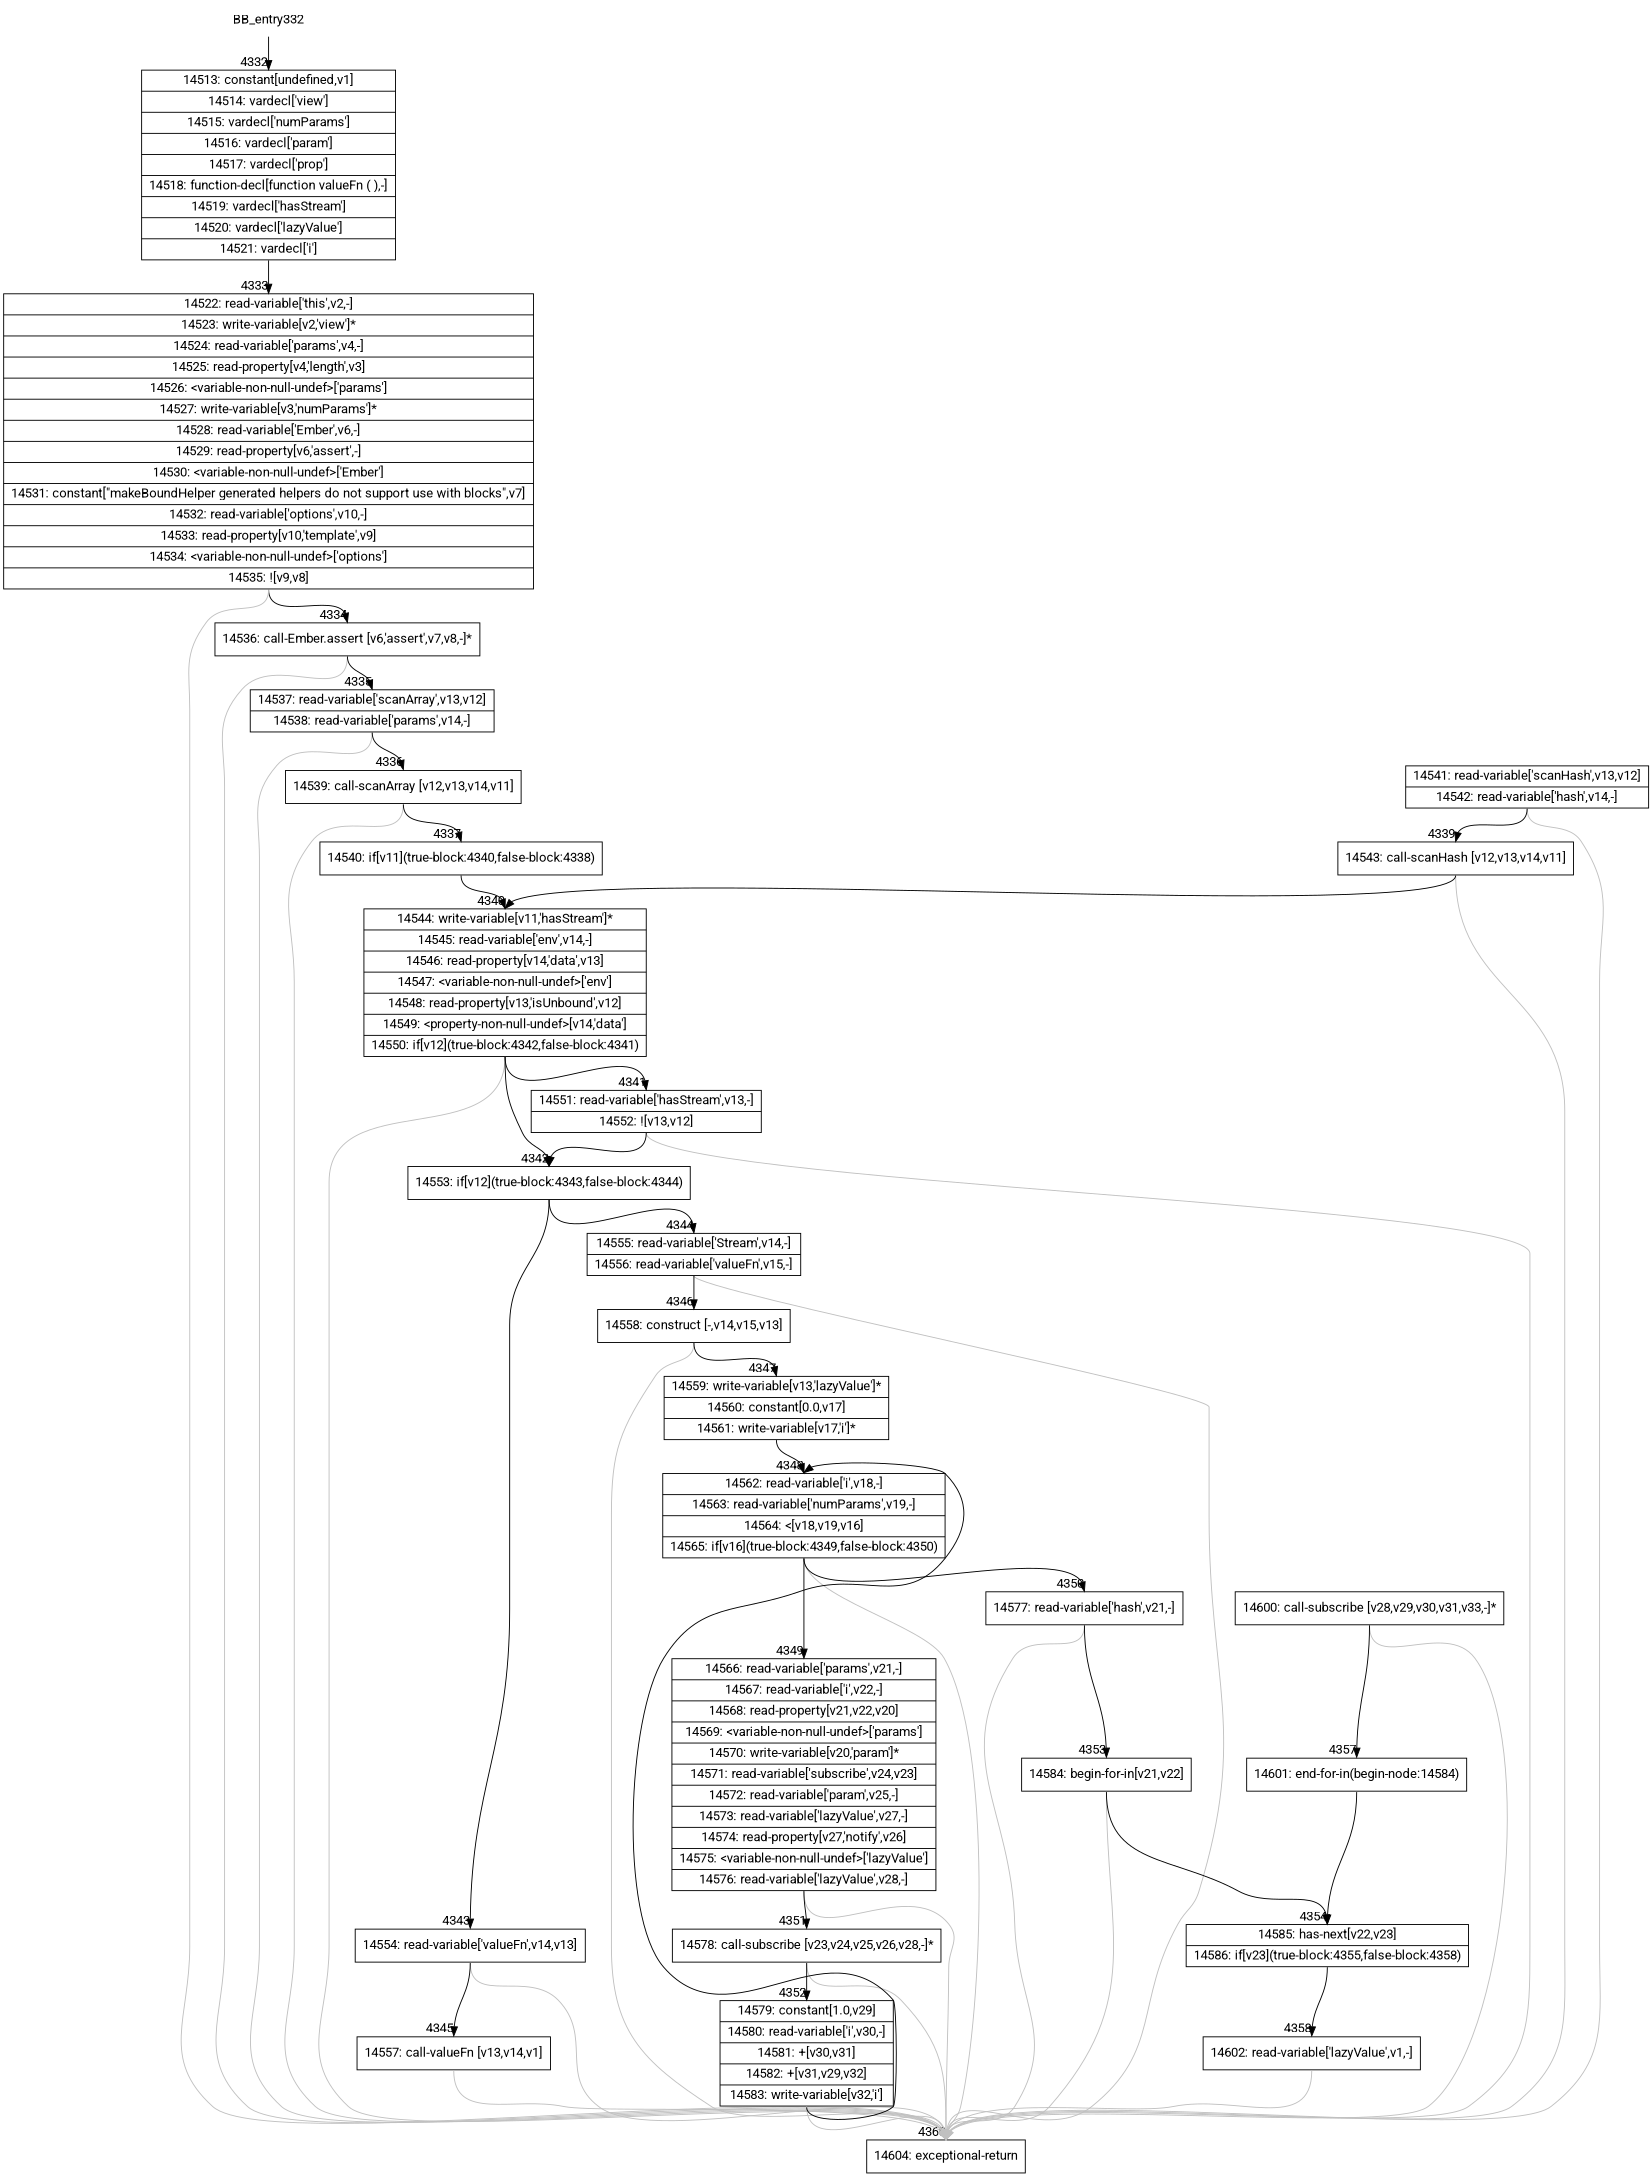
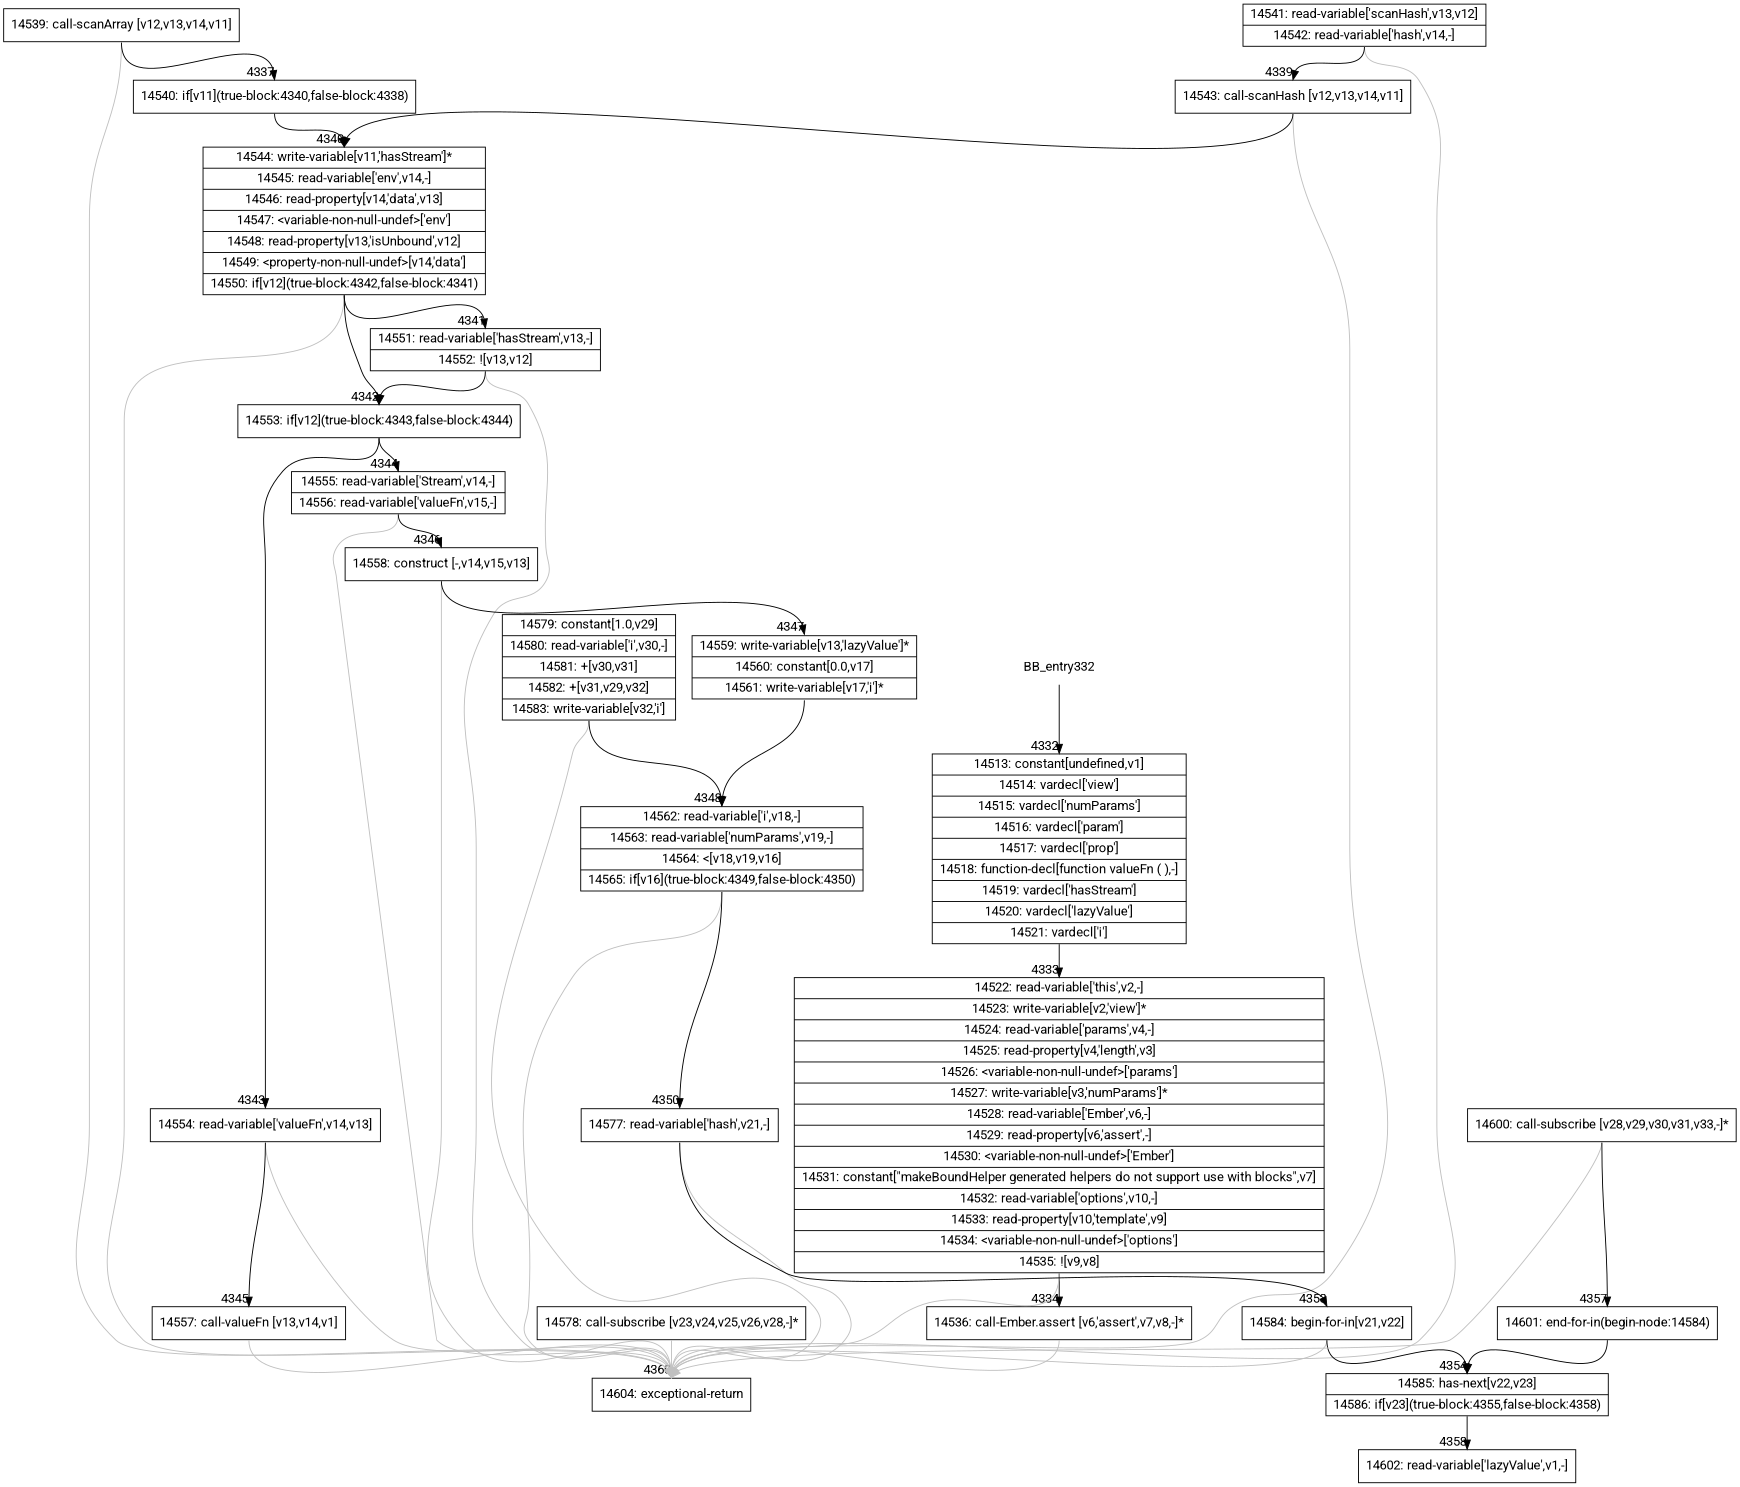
  digraph {
    fontname=Roboto
    rankdir=TD
    node [fontname=Roboto shape=record]
    edge [fontname=Roboto headport=n tailport=s]
    n1 [label=BB_entry332 shape=none]
    n2 [label="{14513: constant[undefined,v1]|14514: vardecl['view']|14515: vardecl['numParams']|14516: vardecl['param']|14517: vardecl['prop']|14518: function-decl[function valueFn ( ),-]|14519: vardecl['hasStream']|14520: vardecl['lazyValue']|14521: vardecl['i']}"]
    n3 [label="{14522: read-variable['this',v2,-]|14523: write-variable[v2,'view']*|14524: read-variable['params',v4,-]|14525: read-property[v4,'length',v3]|14526: \<variable-non-null-undef\>['params']|14527: write-variable[v3,'numParams']*|14528: read-variable['Ember',v6,-]|14529: read-property[v6,'assert',-]|14530: \<variable-non-null-undef\>['Ember']|14531: constant[\"makeBoundHelper generated helpers do not support use with blocks\",v7]|14532: read-variable['options',v10,-]|14533: read-property[v10,'template',v9]|14534: \<variable-non-null-undef\>['options']|14535: ![v9,v8]}"]
    n4 [label="{14536: call-Ember.assert [v6,'assert',v7,v8,-]*}"]
    n5 [label="{14604: exceptional-return}"]
-   n6 [label="{14537: read-variable['scanArray',v13,v12]|14538: read-variable['params',v14,-]}"]
    n7 [label="{14539: call-scanArray [v12,v13,v14,v11]}"]
    n8 [label="{14540: if[v11](true-block:4340,false-block:4338)}"]
    n9 [label="{14544: write-variable[v11,'hasStream']*|14545: read-variable['env',v14,-]|14546: read-property[v14,'data',v13]|14547: \<variable-non-null-undef\>['env']|14548: read-property[v13,'isUnbound',v12]|14549: \<property-non-null-undef\>[v14,'data']|14550: if[v12](true-block:4342,false-block:4341)}"]
    n10 [label="{14553: if[v12](true-block:4343,false-block:4344)}"]
    n11 [label="{14551: read-variable['hasStream',v13,-]|14552: ![v13,v12]}"]
    n12 [label="{14541: read-variable['scanHash',v13,v12]|14542: read-variable['hash',v14,-]}"]
    n13 [label="{14543: call-scanHash [v12,v13,v14,v11]}"]
    n14 [label="{14554: read-variable['valueFn',v14,v13]}"]
    n15 [label="{14555: read-variable['Stream',v14,-]|14556: read-variable['valueFn',v15,-]}"]
    n16 [label="{14557: call-valueFn [v13,v14,v1]}"]
    n17 [label="{14558: construct [-,v14,v15,v13]}"]
    n18 [label="{14559: write-variable[v13,'lazyValue']*|14560: constant[0.0,v17]|14561: write-variable[v17,'i']*}"]
    n19 [label="{14562: read-variable['i',v18,-]|14563: read-variable['numParams',v19,-]|14564: \<[v18,v19,v16]|14565: if[v16](true-block:4349,false-block:4350)}"]
-   n20 [label="{14566: read-variable['params',v21,-]|14567: read-variable['i',v22,-]|14568: read-property[v21,v22,v20]|14569: \<variable-non-null-undef\>['params']|14570: write-variable[v20,'param']*|14571: read-variable['subscribe',v24,v23]|14572: read-variable['param',v25,-]|14573: read-variable['lazyValue',v27,-]|14574: read-property[v27,'notify',v26]|14575: \<variable-non-null-undef\>['lazyValue']|14576: read-variable['lazyValue',v28,-]}"]
    n21 [label="{14577: read-variable['hash',v21,-]}"]
    n22 [label="{14578: call-subscribe [v23,v24,v25,v26,v28,-]*}"]
    n23 [label="{14584: begin-for-in[v21,v22]}"]
    n24 [label="{14579: constant[1.0,v29]|14580: read-variable['i',v30,-]|14581: +[v30,v31]|14582: +[v31,v29,v32]|14583: write-variable[v32,'i']}"]
    n25 [label="{14585: has-next[v22,v23]|14586: if[v23](true-block:4355,false-block:4358)}"]
    n26 [label="{14602: read-variable['lazyValue',v1,-]}"]
    n27 [label="{14600: call-subscribe [v28,v29,v30,v31,v33,-]*}"]
    n28 [label="{14601: end-for-in(begin-node:14584)}"]
    n1 -> n2 [headlabel="    4332"]
    n2 -> n3 [headlabel="      4333"]
    n3 -> n4 [headlabel="      4334"]
    n3 -> n5 [color=gray headlabel="      4360"]
    n4 -> n5 [color=gray]
-   n4 -> n6 [headlabel="      4335"]
-   n6 -> n5 [color=gray]
-   n6 -> n7 [headlabel="      4336"]
    n7 -> n5 [color=gray]
    n7 -> n8 [headlabel="      4337"]
    n8 -> n9 [headlabel="      4340"]
    n9 -> n5 [color=gray]
    n9 -> n10 [headlabel="      4342"]
    n9 -> n11 [headlabel="      4341"]
    n10 -> n14 [headlabel="      4343"]
    n10 -> n15 [headlabel="      4344"]
    n11 -> n5 [color=gray]
    n11 -> n10
    n12 -> n5 [color=gray]
    n12 -> n13 [headlabel="      4339"]
    n13 -> n5 [color=gray]
    n13 -> n9
    n14 -> n5 [color=gray]
    n14 -> n16 [headlabel="      4345"]
    n15 -> n5 [color=gray]
    n15 -> n17 [headlabel="      4346"]
    n16 -> n5 [color=gray]
    n17 -> n5 [color=gray]
    n17 -> n18 [headlabel="      4347"]
    n18 -> n19 [headlabel="      4348"]
    n19 -> n5 [color=gray]
-   n19 -> n20 [headlabel="      4349"]
    n19 -> n21 [headlabel="      4350"]
-   n20 -> n5 [color=gray]
-   n20 -> n22 [headlabel="      4351"]
    n21 -> n5 [color=gray]
    n21 -> n23 [headlabel="      4353"]
    n22 -> n5 [color=gray]
-   n22 -> n24 [headlabel="      4352"]
    n23 -> n5 [color=gray]
    n23 -> n25 [headlabel="      4354"]
    n24 -> n5 [color=gray]
    n24 -> n19
    n25 -> n26 [headlabel="      4358"]
-   n26 -> n5 [color=gray]
    n27 -> n5 [color=gray]
    n27 -> n28 [headlabel="      4357"]
    n28 -> n25
  }
